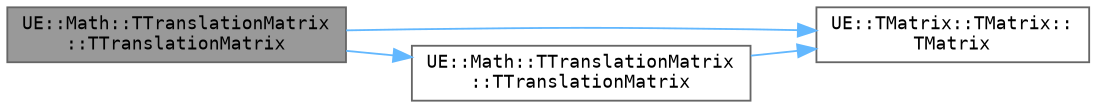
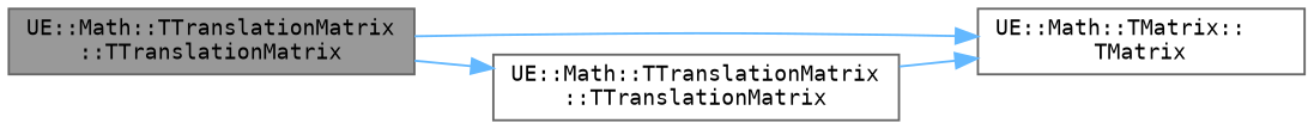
  digraph {
    rankdir=LR
    fontname="DejaVu Sans Mono"
    node [color=grey40 fillcolor=white fontname="DejaVu Sans Mono" fontsize=10 shape=box style=filled]
    edge [color=steelblue1 fontname="DejaVu Sans Mono" fontsize=10 labelfontname=Helvetica labelfontsize=10 style=solid]
    n1 [color=gray40 fillcolor=grey60 fontcolor=black height=0.2 label="UE::Math::TTranslationMatrix\l::TTranslationMatrix" width=0.4]
-   n2 [height=0.2 label="UE::TMatrix::TMatrix::\lTMatrix" width=0.4]
+   n2 [height=0.2 label="UE::Math::TMatrix::\lTMatrix" width=0.4]
    n3 [height=0.2 label="UE::Math::TTranslationMatrix\l::TTranslationMatrix" width=0.4]
    n1 -> n2
    n1 -> n3
    n3 -> n2
  }
